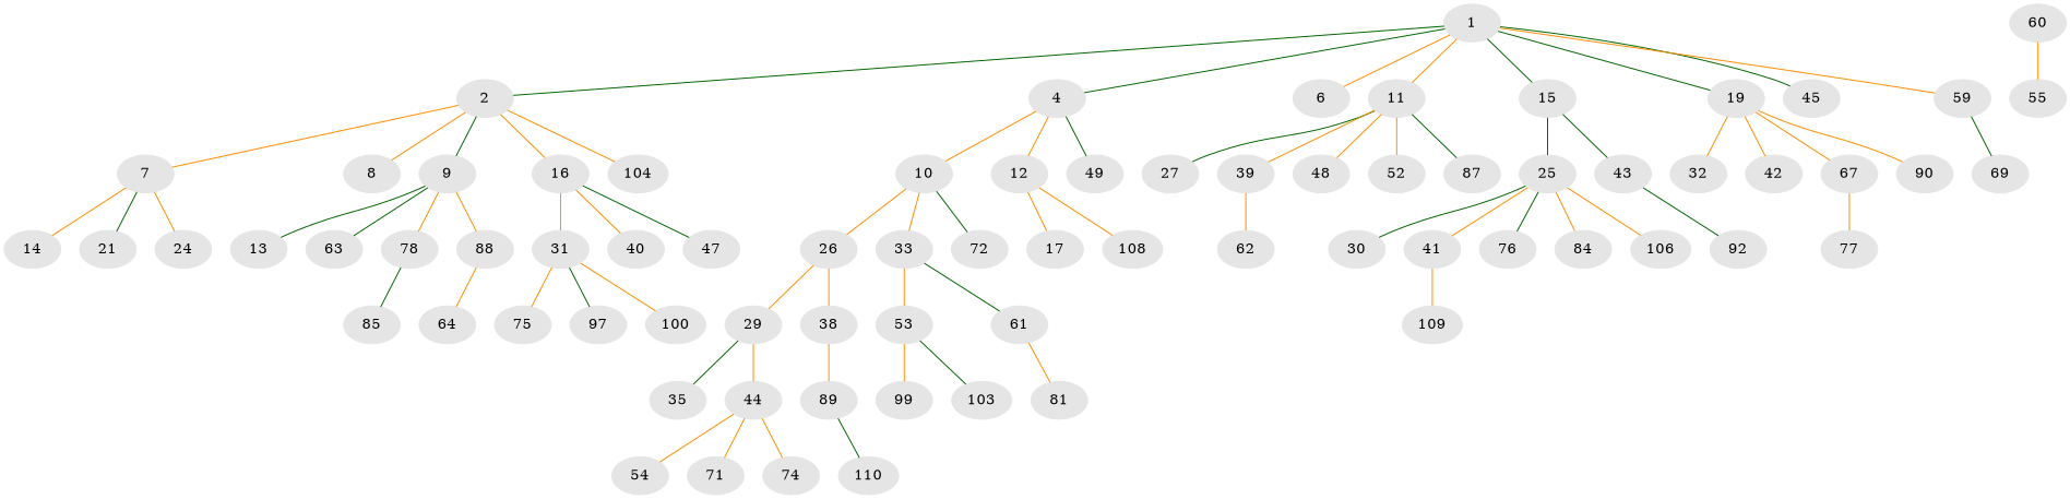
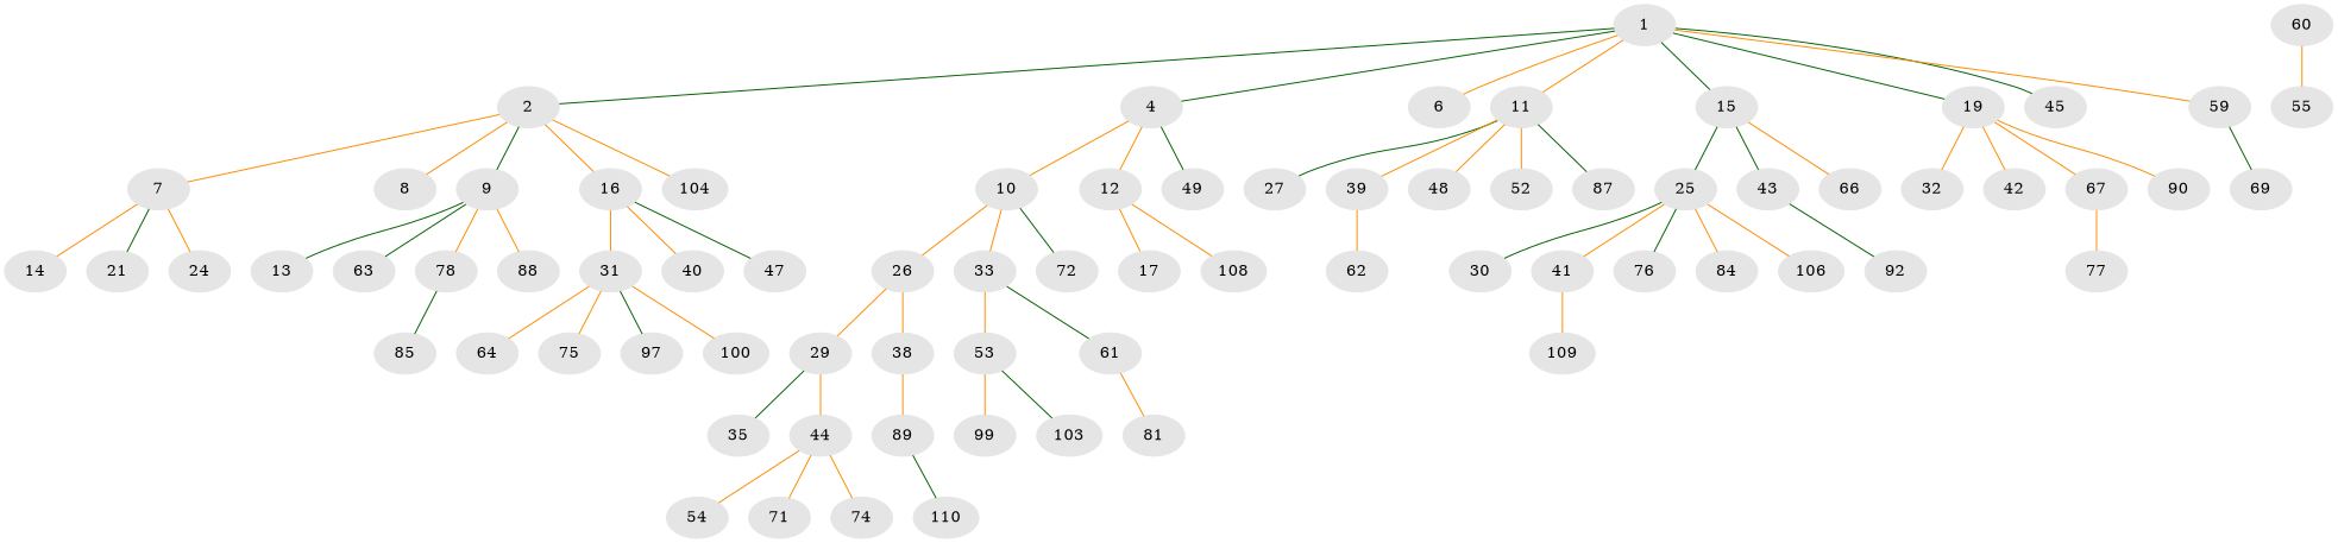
  graph {
    node [color=gray90 style=filled]
    edge [color=darkorange]
    1 [super="+3"]
    2 [super="+5"]
    4
    6
    11 [super="+73"]
    15 [super="+22"]
    19 [super="+20"]
    45 [super="+55"]
    59
    7 [super="+37"]
    8 [super="+18"]
    9 [super="+79"]
    16 [super="+34"]
    104
    10 [super="+70"]
    12 [super="+93"]
    49 [super="+96"]
    27 [super="+83"]
    39 [super="+58"]
    48
    52 [super="+56"]
    87
    25 [super="+28"]
    43 [super="+82"]
+   66
    32
    42 [super="+91"]
    67
    90
    69
    14
    21
    24
    13 [super="+23"]
    63
    78
    88
    31 [super="+51"]
    40 [super="+46"]
    47
    26 [super="+101"]
    33 [super="+105"]
    72
    17
    108
    85
    29 [super="+36"]
    38 [super="+50"]
    53 [super="+65"]
    61 [super="+94"]
    62
    30
    41 [super="+68"]
    76 [super="+102"]
    84
    106
    92 [super="+111"]
    64
    75 [super="+86"]
    97
    100
    77 [super="+98"]
    109
    35
    44 [super="+57"]
    89 [super="+107"]
    54
    71
    74
    99
    103
    81
    110
    60 [super="+80"]
    n75 [label=55]
    1 -- 2 [color=darkgreen]
    1 -- 4 [color=darkgreen]
    1 -- 6
    1 -- 11
    1 -- 15 [color=darkgreen]
    1 -- 19 [color=darkgreen]
    1 -- 45 [color=darkgreen]
    1 -- 59
    2 -- 7
    2 -- 8
    2 -- 9 [color=darkgreen]
    2 -- 16
    2 -- 104
    4 -- 10
    4 -- 12
    4 -- 49 [color=darkgreen]
    11 -- 27 [color=darkgreen]
    11 -- 39
    11 -- 48
    11 -- 52
    11 -- 87 [color=darkgreen]
    15 -- 25 [color=darkgreen]
    15 -- 43 [color=darkgreen]
+   15 -- 66
    19 -- 32
    19 -- 42
    19 -- 67
    19 -- 90
    59 -- 69 [color=darkgreen]
    7 -- 14
    7 -- 21 [color=darkgreen]
    7 -- 24
    9 -- 13 [color=darkgreen]
    9 -- 63 [color=darkgreen]
    9 -- 78
    9 -- 88
    16 -- 31
    16 -- 40
    16 -- 47 [color=darkgreen]
    10 -- 26
    10 -- 33
    10 -- 72 [color=darkgreen]
    12 -- 17
    12 -- 108
    39 -- 62
    25 -- 30 [color=darkgreen]
    25 -- 41
    25 -- 76 [color=darkgreen]
    25 -- 84
    25 -- 106
    43 -- 92 [color=darkgreen]
    67 -- 77
    78 -- 85 [color=darkgreen]
-   88 -- 64
+   31 -- 64
    31 -- 75
    31 -- 97 [color=darkgreen]
    31 -- 100
    26 -- 29
    26 -- 38
    33 -- 53
    33 -- 61 [color=darkgreen]
    29 -- 35 [color=darkgreen]
    29 -- 44
    38 -- 89
    53 -- 99
    53 -- 103 [color=darkgreen]
    61 -- 81
    41 -- 109
    44 -- 54
    44 -- 71
    44 -- 74
    89 -- 110 [color=darkgreen]
    60 -- n75
  }
